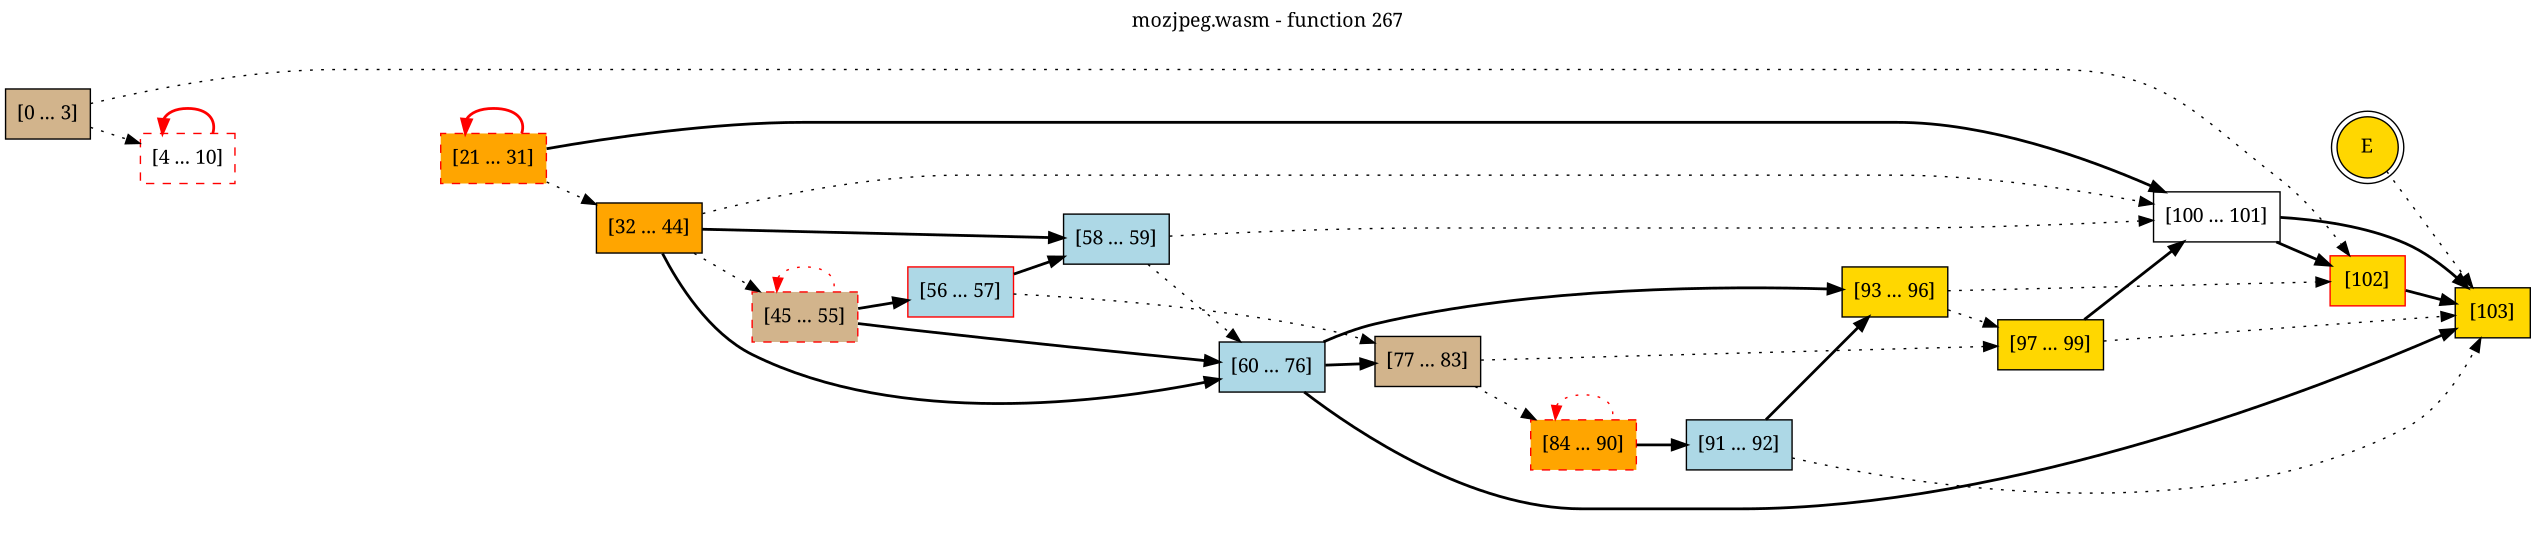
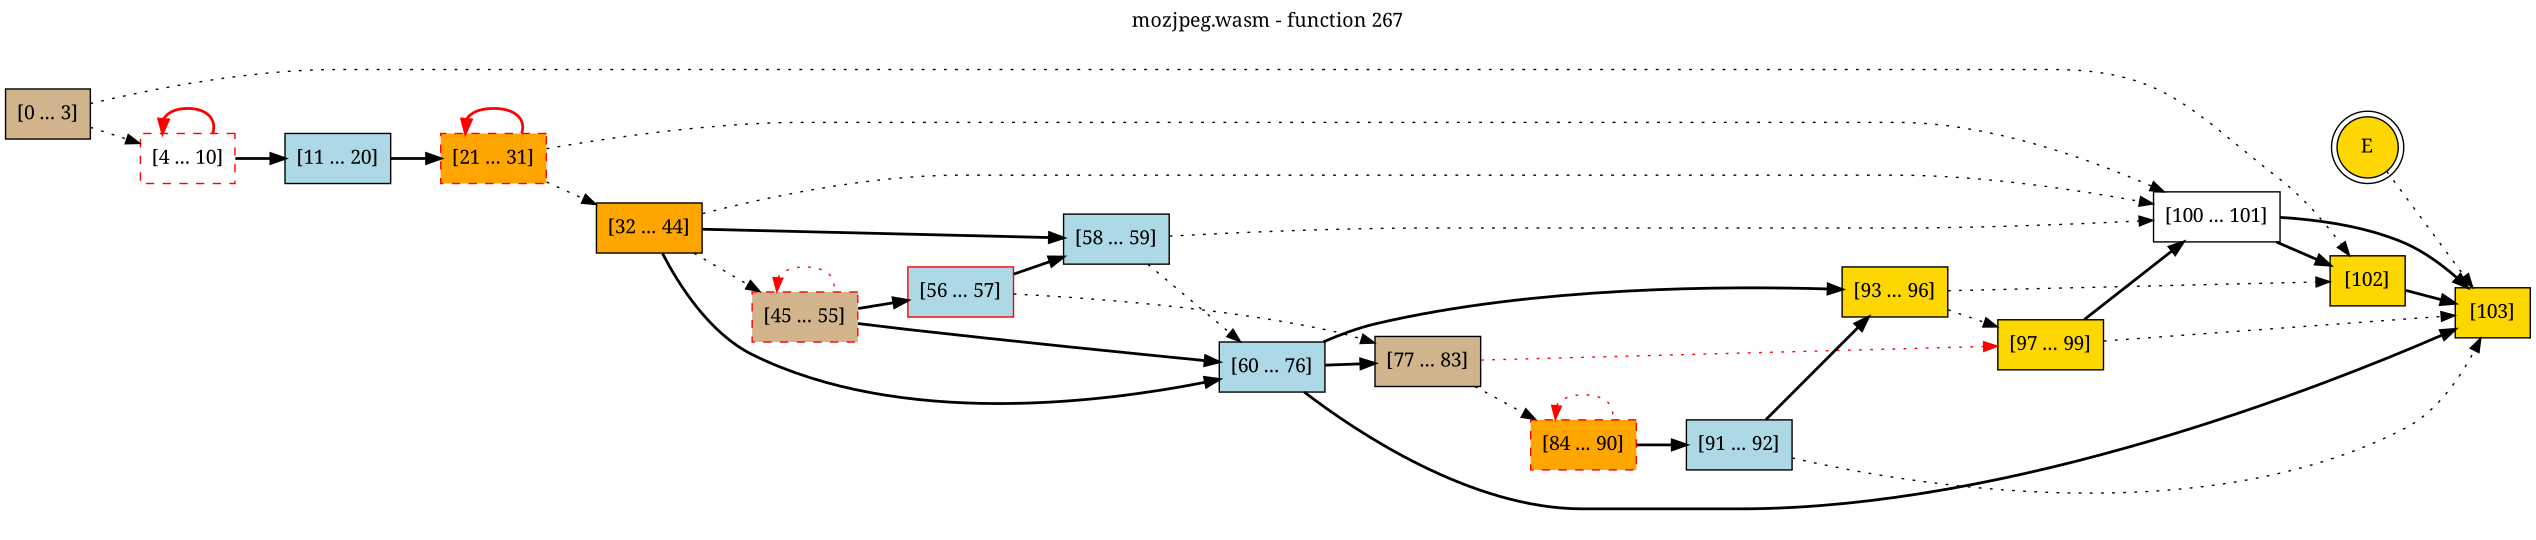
  digraph {
    fontname="Noto Serif"
    label="mozjpeg.wasm - function 267"
    labelfontcolor=black
    labelfontname=Helvetica
    labelfontsize=16
    labelloc=t
    rankdir=LR
    node [fillcolor=gold fontname="Noto Serif" shape=box style="solid,filled" color=black]
    edge [fontname="Noto Serif" style=dotted]
    E [shape=doublecircle style=filled color=""]
    n2 [label="[103]"]
    n3 [fillcolor=tan label="[0 ... 3]"]
    n4 [color=red fillcolor=white label="[4 ... 10]" style="dashed,filled"]
-   n5 [color=red label="[102]"]
+   n5 [label="[102]"]
+   n6 [fillcolor=lightblue label="[11 ... 20]"]
    n7 [color=red fillcolor=orange label="[21 ... 31]" style="dashed,filled"]
    n8 [fillcolor=orange label="[32 ... 44]"]
    n9 [fillcolor=white label="[100 ... 101]"]
    n10 [color=red fillcolor=tan label="[45 ... 55]" style="dashed,filled"]
    n11 [fillcolor=lightblue label="[58 ... 59]"]
    n12 [fillcolor=lightblue label="[60 ... 76]"]
    n13 [color=red fillcolor=lightblue label="[56 ... 57]"]
    n14 [fillcolor=tan label="[77 ... 83]"]
    n15 [label="[93 ... 96]"]
    n16 [color=red fillcolor=orange label="[84 ... 90]" style="dashed,filled"]
    n17 [label="[97 ... 99]"]
    n18 [fillcolor=lightblue label="[91 ... 92]"]
    E -> n2
    n3 -> n4
    n3 -> n5
    n4 -> n4 [color=red dir=back style=bold]
+   n4 -> n6 [style=bold]
    n5 -> n2 [style=bold]
+   n6 -> n7 [style=bold]
    n7 -> n7 [color=red dir=back style=bold]
    n7 -> n8
-   n7 -> n9 [style=bold]
+   n7 -> n9
    n8 -> n9
    n8 -> n10
    n8 -> n11 [style=bold]
    n8 -> n12 [style=bold]
    n9 -> n2 [style=bold]
    n9 -> n5 [style=bold]
    n10 -> n10 [color=red dir=back]
    n10 -> n12 [style=bold]
    n10 -> n13 [style=bold]
    n11 -> n9
    n11 -> n12
    n12 -> n2 [style=bold]
    n12 -> n14 [style=bold]
    n12 -> n15 [style=bold]
    n13 -> n11 [style=bold]
    n13 -> n14
    n14 -> n16
-   n14 -> n17
+   n14 -> n17 [color=red]
    n15 -> n5
    n15 -> n17
    n16 -> n16 [color=red dir=back]
    n16 -> n18 [style=bold]
    n17 -> n2
    n17 -> n9 [style=bold]
    n18 -> n2
    n18 -> n15 [style=bold]
  }
